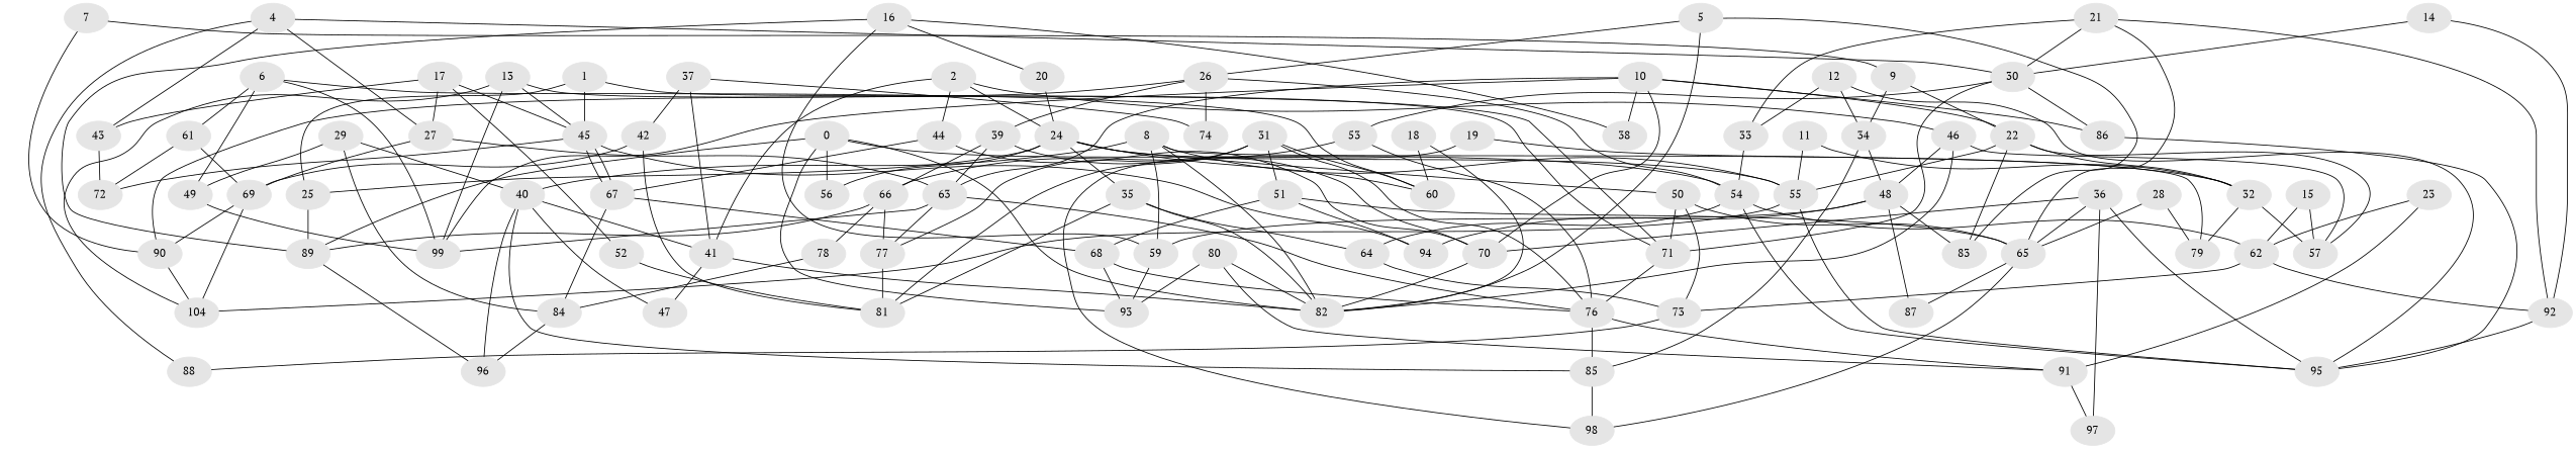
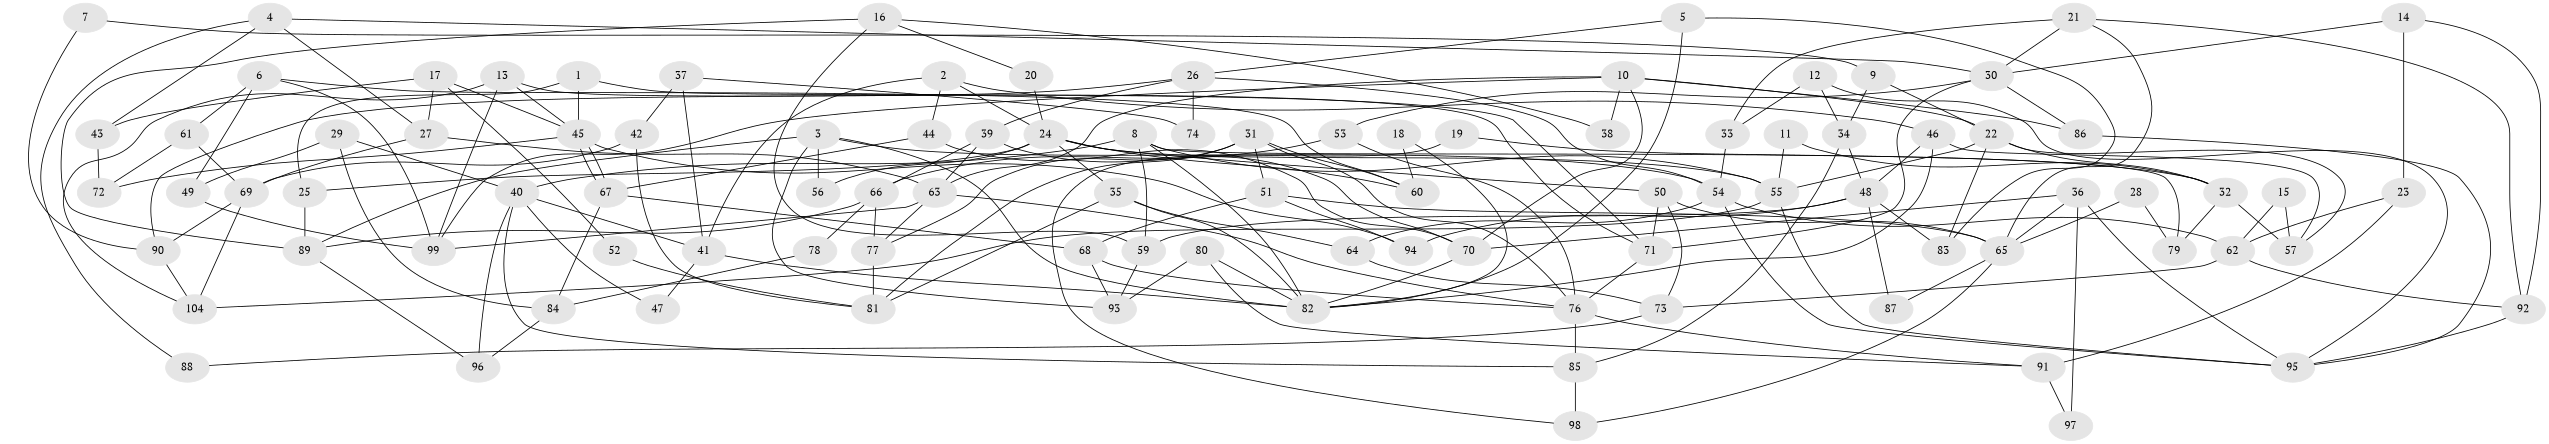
  graph {
    fontname="PT Serif"
    node [color=gray90 fontname="PT Serif" style=filled]
    edge [fontname="PT Serif"]
    1
    25
    45
    71
    89
    72
    67
    94
    76
    2
    24
    41
    44
    46
    56
    60
    55
    35
    50
    82
    47
    70
    57
    48
-   3 [label=0]
+   3
    54
    93
    95
    62
    64
    96
    4
    27
    30
    43
    88
    63
    69
    86
    53
    5
    26
    83
    90
    39
    74
    6
    49
    61
    99
    7
    9
    22
    34
    n55 [label=104]
    8
    40
    59
    79
    85
    32
    10
    38
    77
    11
    12
    33
    13
    14
    23
    92
    91
    15
    73
    16
    20
    17
    52
    81
    18
    19
    98
    21
    65
    87
    97
    66
    28
    29
    84
    31
    51
    68
    36
    37
    42
    78
    80
    1 -- 25
    1 -- 45
    1 -- 71
    25 -- 89
    45 -- 72
    45 -- 67
    45 -- 67
    45 -- 94
    71 -- 76
    89 -- 96
    67 -- 84
    67 -- 68
    76 -- 85
    76 -- 91
    2 -- 24
    2 -- 41
    2 -- 44
    2 -- 46
    24 -- 25
    24 -- 56
    24 -- 60
    24 -- 55
    24 -- 35
    24 -- 50
    41 -- 82
    41 -- 47
    44 -- 67
    44 -- 70
    46 -- 82
    46 -- 57
    46 -- 48
    55 -- 95
    55 -- n55
    35 -- 82
    35 -- 64
    35 -- 81
    50 -- 71
    50 -- 73
    50 -- 65
    70 -- 82
    48 -- 94
    48 -- 83
    48 -- 59
    48 -- 87
    3 -- 89
    3 -- 56
    3 -- 82
    3 -- 54
    3 -- 93
    54 -- 95
    54 -- 62
    54 -- 64
    62 -- 92
    62 -- 73
    64 -- 73
    4 -- 27
    4 -- 30
    4 -- 43
    4 -- 88
    27 -- 63
    27 -- 69
    30 -- 71
    30 -- 86
    30 -- 53
    43 -- 72
    63 -- 76
    63 -- 99
    63 -- 77
    69 -- 90
    69 -- n55
    86 -- 95
    53 -- 76
    53 -- 66
    5 -- 82
    5 -- 26
    5 -- 83
    26 -- 54
    26 -- 90
    26 -- 39
    26 -- 74
    90 -- n55
    39 -- 70
    39 -- 63
    39 -- 66
    6 -- 60
    6 -- 49
    6 -- 61
    6 -- 99
    49 -- 99
    61 -- 72
    61 -- 69
    7 -- 90
    7 -- 9
    9 -- 22
    9 -- 34
    22 -- 55
    22 -- 57
    22 -- 83
    22 -- 32
    34 -- 48
    34 -- 85
    8 -- 55
    8 -- 82
    8 -- 40
    8 -- 59
    8 -- 79
    40 -- 41
    40 -- 47
    40 -- 96
    40 -- 85
    59 -- 93
    85 -- 98
    32 -- 57
    32 -- 79
    10 -- 70
    10 -- 63
    10 -- 86
    10 -- 99
    10 -- 22
    10 -- 38
    77 -- 81
    11 -- 55
    11 -- 32
    12 -- 95
    12 -- 34
    12 -- 33
    33 -- 54
    13 -- 45
    13 -- 71
    13 -- 99
    13 -- n55
    14 -- 30
+   14 -- 23
    14 -- 92
    23 -- 62
    23 -- 91
    92 -- 95
    91 -- 97
    15 -- 57
    15 -- 62
    73 -- 88
    16 -- 89
    16 -- 59
    16 -- 38
    16 -- 20
    20 -- 24
    17 -- 45
    17 -- 27
    17 -- 43
    17 -- 52
    52 -- 81
    18 -- 60
    18 -- 82
    19 -- 32
    19 -- 98
    21 -- 30
    21 -- 33
    21 -- 92
    21 -- 65
    65 -- 98
    65 -- 87
    66 -- 89
    66 -- 77
    66 -- 78
    28 -- 79
    28 -- 65
    29 -- 49
    29 -- 40
    29 -- 84
    84 -- 96
    31 -- 76
    31 -- 60
    31 -- 77
    31 -- 81
    31 -- 51
    51 -- 94
    51 -- 65
    51 -- 68
    68 -- 76
    68 -- 93
    36 -- 70
    36 -- 95
    36 -- 65
    36 -- 97
    37 -- 41
    37 -- 74
    37 -- 42
    42 -- 69
    42 -- 81
    78 -- 84
    80 -- 82
    80 -- 93
    80 -- 91
  }
